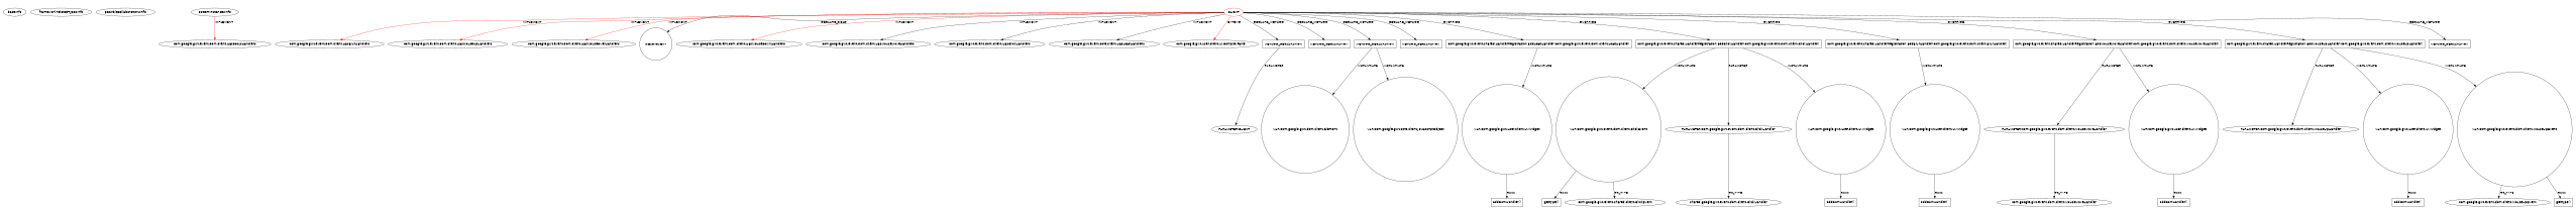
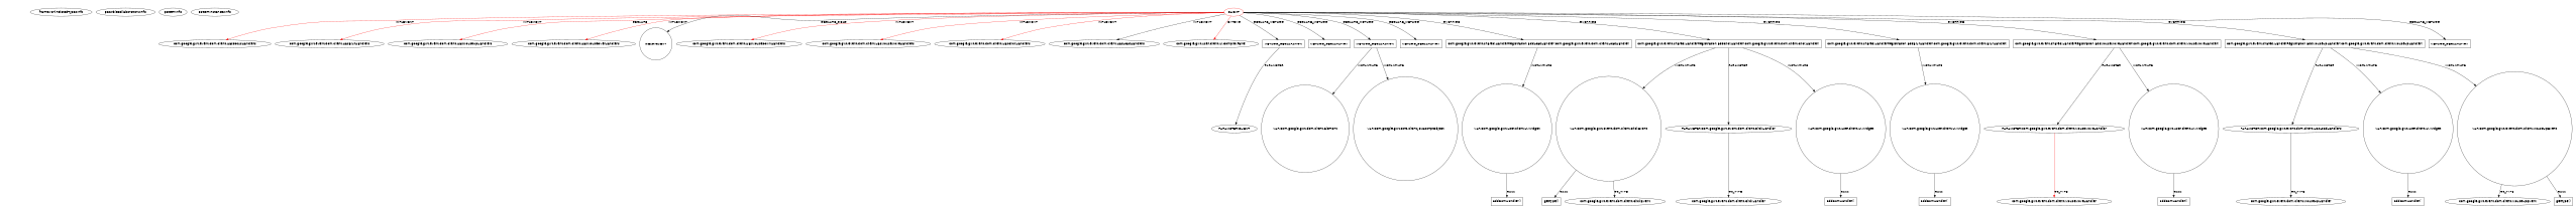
  digraph {
    fontname="DejaVu Sans"
    node [fontname="DejaVu Sans" isFrameworkType=false vertexType=FRAMEWORK_INTERFACE_TYPE]
    edge [fontname="DejaVu Sans"]
-   baseInfo [category=pattern graphId=687 isAnonymous=false possibleRelation=false isFrameworkType="" vertexType=""]
    frameworkRelatedTypesInfo [0="com.google.gwt.user.client.ui.ComplexPanel" 1="com.google.gwt.event.dom.client.HasMouseMoveHandlers" 2="com.google.gwt.event.dom.client.HasFocusHandlers" 3="com.google.gwt.event.dom.client.HasClickHandlers" 4="com.google.gwt.event.dom.client.HasMouseDownHandlers" 5="com.google.gwt.event.dom.client.HasLoadHandlers" 6="com.google.gwt.event.dom.client.HasMouseOverHandlers" 7="com.google.gwt.event.dom.client.HasBlurHandlers" 8="com.google.gwt.event.dom.client.HasMouseUpHandlers" isFrameworkType="" vertexType=""]
    possibleCollaborationsInfo [isFrameworkType="" vertexType=""]
+   patternInfo [frequency=3.0 patternRootClient=0 isFrameworkType="" vertexType=""]
    patternInstancesInfo [0="mguiral-GwtSvgLib~/mguiral-GwtSvgLib/GwtSvgLib-master/src/gwt/html5/svg/client/user/ui/SVGSymbolWidget.java~SVGSymbolWidget~3998" 1="mguiral-GwtSvgLib~/mguiral-GwtSvgLib/GwtSvgLib-master/src/gwt/html5/svg/client/user/ui/SVGGraphicalWidget.java~SVGGraphicalWidget~3974" 2="mguiral-GwtSvgLib~/mguiral-GwtSvgLib/GwtSvgLib-master/src/gwt/html5/svg/client/user/ui/SVGSwitchWidget.java~SVGSwitchWidget~4001" isFrameworkType="" vertexType=""]
    n6 [label="com.google.gwt.event.dom.client.HasBlurHandlers"]
    n7 [color=red label=CLIENT vertexType=ROOT_CLIENT_CLASS_DECLARATION]
    n8 [label="com.google.gwt.event.dom.client.HasMouseUpHandlers"]
    n9 [label="com.google.gwt.event.dom.client.HasMouseOverHandlers"]
    n10 [label="FIELD:CLIENT" shape=circle vertexType=FIELD_DECLARATION]
    n11 [label="com.google.gwt.event.dom.client.HasMouseDownHandlers"]
    n12 [label="com.google.gwt.event.dom.client.HasMouseMoveHandlers"]
    n13 [label="com.google.gwt.event.dom.client.HasClickHandlers"]
-   n14 [label="com.google.gwt.event.core.client.HasLoadHandlers"]
+   n14 [label="com.google.gwt.event.dom.client.HasLoadHandlers"]
    n15 [label="com.google.gwt.event.dom.client.HasFocusHandlers"]
    n16 [label="com.google.gwt.user.client.ui.ComplexPanel" vertexType=FRAMEWORK_CLASS_TYPE]
    n17 [label=METHOD_DECLARATION shape=box vertexType=CLIENT_METHOD_DECLARATION]
    n18 [label=METHOD_DECLARATION shape=box vertexType=CLIENT_METHOD_DECLARATION]
    n19 [label=METHOD_DECLARATION shape=box vertexType=CLIENT_METHOD_DECLARATION]
    n20 [label=METHOD_DECLARATION shape=box vertexType=CLIENT_METHOD_DECLARATION]
    n21 [label="com.google.gwt.event.shared.HandlerRegistration addLoadHandler(com.google.gwt.event.dom.client.LoadHandler)" shape=box vertexType=OVERRIDING_METHOD_DECLARATION]
    n22 [label="com.google.gwt.event.shared.HandlerRegistration addClickHandler(com.google.gwt.event.dom.client.ClickHandler)" shape=box vertexType=OVERRIDING_METHOD_DECLARATION]
    n23 [label="com.google.gwt.event.shared.HandlerRegistration addBlurHandler(com.google.gwt.event.dom.client.BlurHandler)" shape=box vertexType=OVERRIDING_METHOD_DECLARATION]
    n24 [label="com.google.gwt.event.shared.HandlerRegistration addMouseMoveHandler(com.google.gwt.event.dom.client.MouseMoveHandler)" shape=box vertexType=OVERRIDING_METHOD_DECLARATION]
    n25 [label="com.google.gwt.event.shared.HandlerRegistration addMouseUpHandler(com.google.gwt.event.dom.client.MouseUpHandler)" shape=box vertexType=OVERRIDING_METHOD_DECLARATION]
    n26 [label=METHOD_DECLARATION shape=box vertexType=CLIENT_METHOD_DECLARATION]
    n27 [label="PARAMETER:CLIENT" vertexType=PARAMETER_DECLARATION]
    n28 [label="VAR:com.google.gwt.dom.client.Element" shape=circle vertexType=VARIABLE_EXPRESION]
    n29 [label="VAR:com.google.gwt.core.client.JavaScriptObject" shape=circle vertexType=VARIABLE_EXPRESION]
    n30 [label="VAR:com.google.gwt.user.client.ui.Widget" shape=circle vertexType=VARIABLE_EXPRESION]
    n31 [label="VAR:com.google.gwt.event.dom.client.ClickEvent" shape=circle vertexType=VARIABLE_EXPRESION]
    n32 [label="PARAMETER:com.google.gwt.event.dom.client.ClickHandler" vertexType=PARAMETER_DECLARATION]
    n33 [label="VAR:com.google.gwt.user.client.ui.Widget" shape=circle vertexType=VARIABLE_EXPRESION]
    n34 [label="VAR:com.google.gwt.user.client.ui.Widget" shape=circle vertexType=VARIABLE_EXPRESION]
    n35 [label="PARAMETER:com.google.gwt.event.dom.client.MouseMoveHandler" vertexType=PARAMETER_DECLARATION]
    n36 [label="VAR:com.google.gwt.user.client.ui.Widget" shape=circle vertexType=VARIABLE_EXPRESION]
-   n37 [label="PARAMETER:com.google.gwt.event.dom.client.MouseUpHandler" vertexType=PARAMETER_DECLARATION]
+   n37 [label="PARAMETER:com.google.gwt.event.dom.client.HasLoadHandlers" vertexType=PARAMETER_DECLARATION]
    n38 [label="VAR:com.google.gwt.user.client.ui.Widget" shape=circle vertexType=VARIABLE_EXPRESION]
    n39 [label="VAR:com.google.gwt.event.dom.client.MouseUpEvent" shape=circle vertexType=VARIABLE_EXPRESION]
    n40 [label="addDomHandler()" shape=box vertexType=INSIDE_CALL]
    n41 [label="getType()" shape=box vertexType=INSIDE_CALL]
-   n42 [label="com.google.gwt.event.shared.client.ClickEvent" vertexType=FRAMEWORK_CLASS_TYPE]
-   n43 [label="shared.google.gwt.event.dom.client.ClickHandler"]
+   n42 [label="com.google.gwt.event.dom.client.ClickEvent" vertexType=FRAMEWORK_CLASS_TYPE]
+   n43 [label="com.google.gwt.event.dom.client.ClickHandler"]
    n44 [label="addDomHandler()" shape=box vertexType=INSIDE_CALL]
    n45 [label="addDomHandler()" shape=box vertexType=INSIDE_CALL]
    n46 [label="com.google.gwt.event.dom.client.MouseMoveHandler"]
    n47 [label="addDomHandler()" shape=box vertexType=INSIDE_CALL]
+   n48 [label="com.google.gwt.event.dom.client.MouseUpHandler"]
    n49 [label="addDomHandler()" shape=box vertexType=INSIDE_CALL]
    n50 [label="com.google.gwt.event.dom.client.MouseUpEvent" vertexType=FRAMEWORK_CLASS_TYPE]
    n51 [label="getType()" shape=box vertexType=INSIDE_CALL]
    n7 -> n6 [color=red label=IMPLEMENT]
-   n7 -> n8 [color=red label=IMPLEMENT]
+   n7 -> n8 [color=red label=DECLARE]
    n7 -> n9 [color=red label=IMPLEMENT]
    n7 -> n10 [label=DECLARE_FIELD]
    n7 -> n11 [color=red label=IMPLEMENT]
-   n7 -> n12 [color=black label=IMPLEMENT]
-   n7 -> n13 [color=black label=IMPLEMENT]
+   n7 -> n12 [color=red label=IMPLEMENT]
+   n7 -> n13 [color=red label=IMPLEMENT]
    n7 -> n14 [color=black label=IMPLEMENT]
-   patternInstancesInfo -> n15 [color=red label=IMPLEMENT]
+   n7 -> n15 [color=red label=IMPLEMENT]
    n7 -> n16 [color=red label=EXTEND]
    n7 -> n17 [label=DECLARE_METHOD]
    n7 -> n18 [label=DECLARE_METHOD]
    n7 -> n19 [label=DECLARE_METHOD]
    n7 -> n20 [label=DECLARE_METHOD]
    n7 -> n21 [label=OVERRIDE]
    n7 -> n22 [label=OVERRIDE]
    n7 -> n23 [label=OVERRIDE]
    n7 -> n24 [label=OVERRIDE]
    n7 -> n25 [label=OVERRIDE]
    n7 -> n26 [label=DECLARE_METHOD]
    n17 -> n27 [label=PARAMETER]
    n19 -> n28 [label=INSTANTIATE]
    n19 -> n29 [label=INSTANTIATE]
    n21 -> n30 [label=INSTANTIATE]
    n22 -> n31 [label=INSTANTIATE]
    n22 -> n32 [label=PARAMETER]
    n22 -> n33 [label=INSTANTIATE]
    n23 -> n34 [label=INSTANTIATE]
    n24 -> n35 [label=PARAMETER]
    n24 -> n36 [label=INSTANTIATE]
    n25 -> n37 [label=PARAMETER]
    n25 -> n38 [label=INSTANTIATE]
    n25 -> n39 [label=INSTANTIATE]
    n30 -> n40 [label=CALL]
    n31 -> n41 [label=CALL]
    n31 -> n42 [label=OF_TYPE]
    n32 -> n43 [label=OF_TYPE]
    n33 -> n44 [label=CALL]
    n34 -> n45 [label=CALL]
-   n35 -> n46 [label=OF_TYPE]
+   n35 -> n46 [label=OF_TYPE color=red]
    n36 -> n47 [label=CALL]
+   n37 -> n48 [label=OF_TYPE]
    n38 -> n49 [label=CALL]
    n39 -> n50 [label=OF_TYPE]
    n39 -> n51 [label=CALL]
  }
